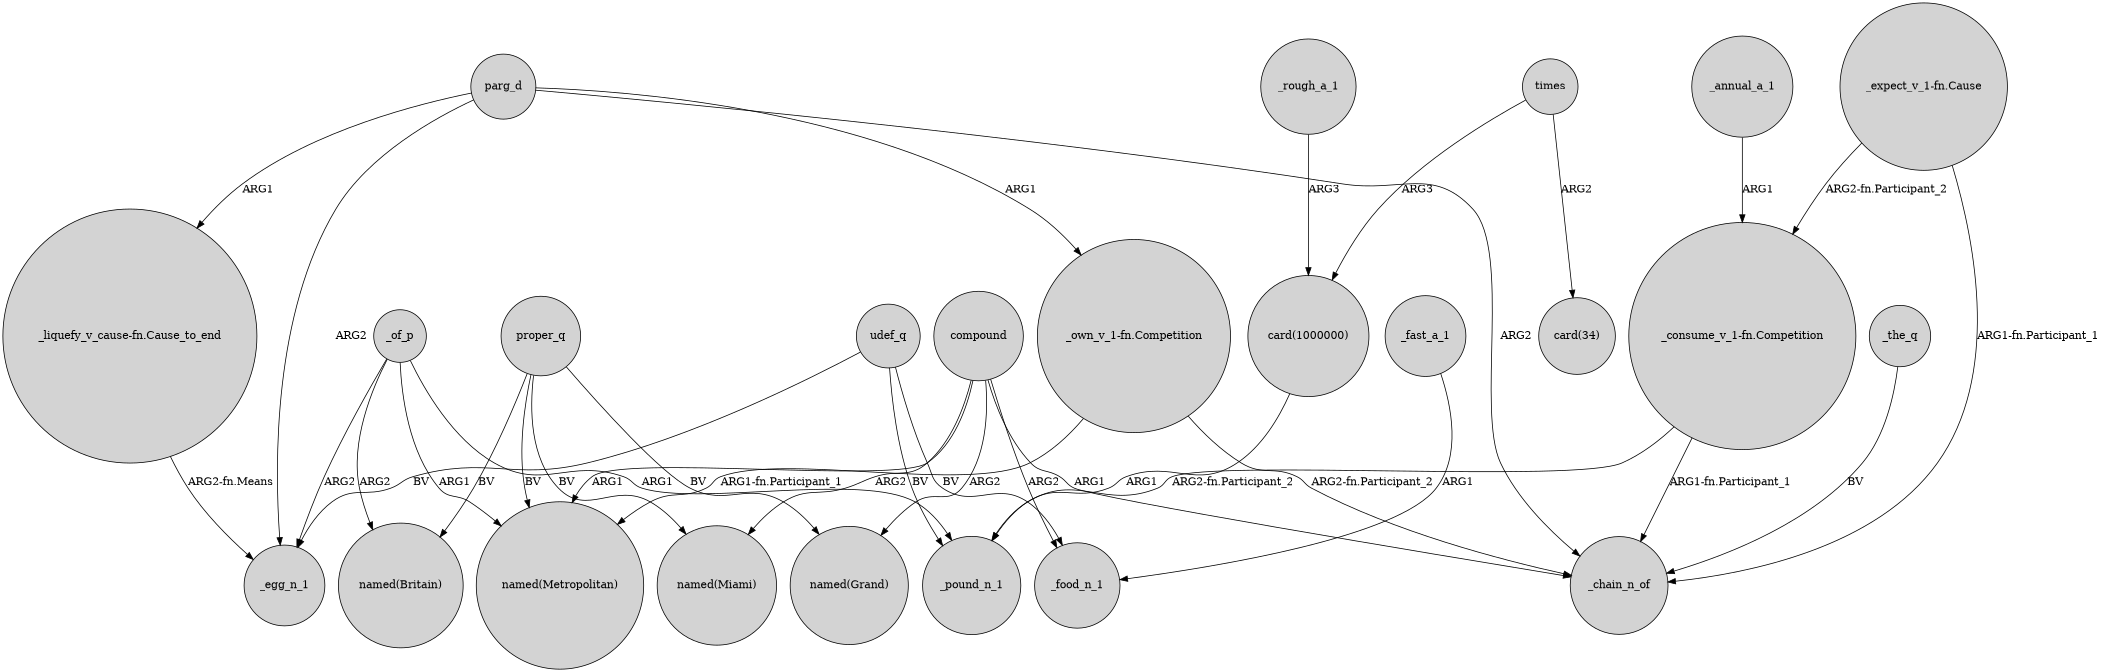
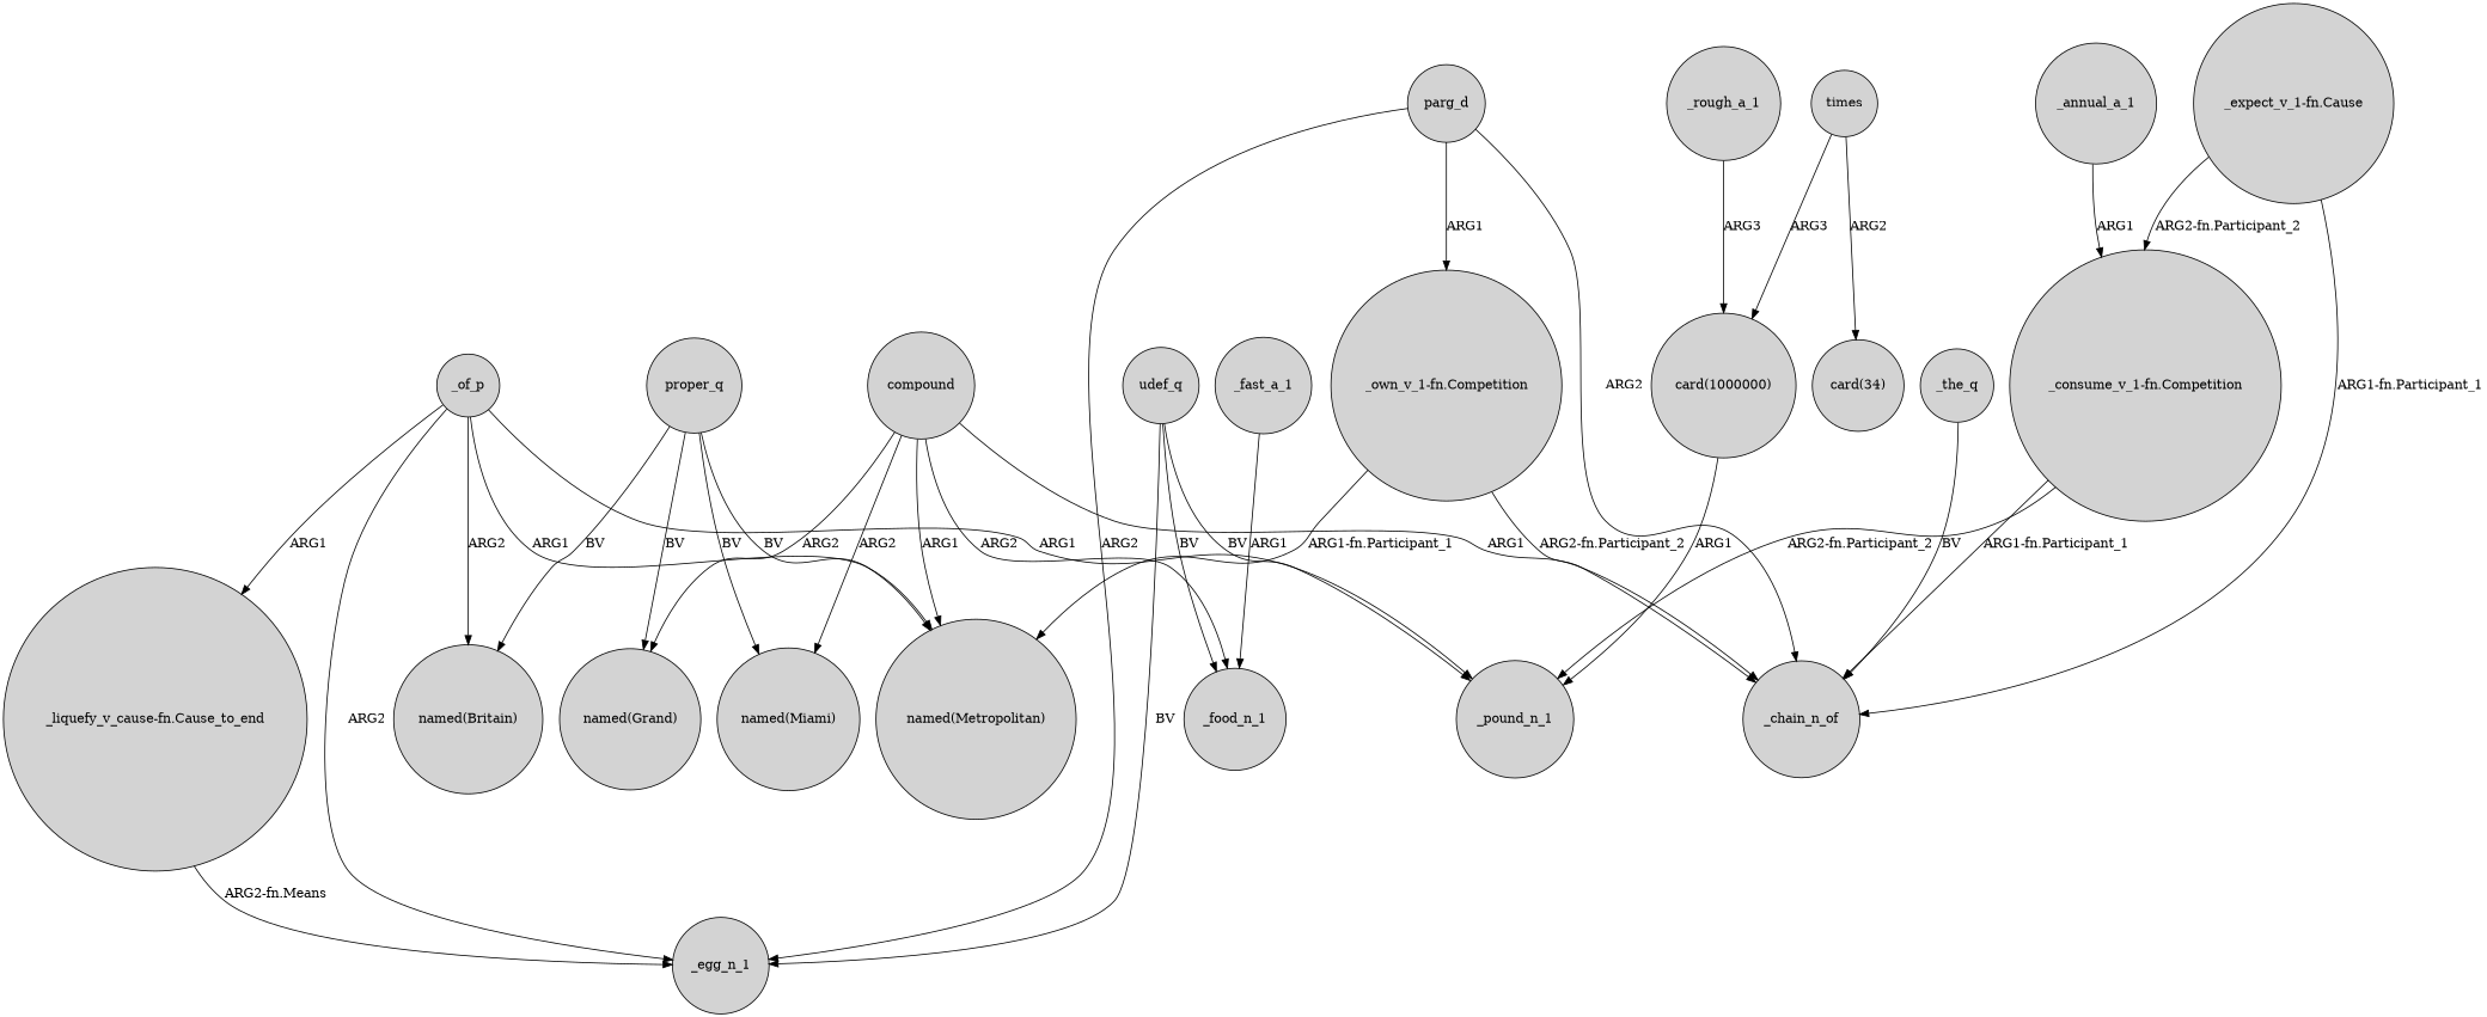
  digraph {
    node [shape=circle style=filled]
    proper_q
    "named(Metropolitan)"
    "named(Miami)"
    "named(Britain)"
    "named(Grand)"
    _of_p
    _pound_n_1
    _egg_n_1
    udef_q
    _food_n_1
    n11 [label="_expect_v_1-fn.Cause"]
    "_consume_v_1-fn.Competition"
    _chain_n_of
    parg_d
    "_own_v_1-fn.Competition"
    "_liquefy_v_cause-fn.Cause_to_end"
    compound
    _fast_a_1
    times
    "card(1000000)"
    "card(34)"
    _annual_a_1
    _rough_a_1
    _the_q
    proper_q -> "named(Metropolitan)" [label=BV]
    proper_q -> "named(Miami)" [label=BV]
    proper_q -> "named(Britain)" [label=BV]
    proper_q -> "named(Grand)" [label=BV]
    _of_p -> "named(Metropolitan)" [label=ARG1]
    _of_p -> "named(Britain)" [label=ARG2]
    _of_p -> _pound_n_1 [label=ARG1]
    _of_p -> _egg_n_1 [label=ARG2]
    udef_q -> _pound_n_1 [label=BV]
    udef_q -> _egg_n_1 [label=BV]
    udef_q -> _food_n_1 [label=BV]
    n11 -> "_consume_v_1-fn.Competition" [label="ARG2-fn.Participant_2"]
    n11 -> _chain_n_of [label="ARG1-fn.Participant_1"]
    "_consume_v_1-fn.Competition" -> _pound_n_1 [label="ARG2-fn.Participant_2"]
    "_consume_v_1-fn.Competition" -> _chain_n_of [label="ARG1-fn.Participant_1"]
    parg_d -> _egg_n_1 [label=ARG2]
    parg_d -> _chain_n_of [label=ARG2]
    parg_d -> "_own_v_1-fn.Competition" [label=ARG1]
-   parg_d -> "_liquefy_v_cause-fn.Cause_to_end" [label=ARG1]
+   _of_p -> "_liquefy_v_cause-fn.Cause_to_end" [label=ARG1]
    "_own_v_1-fn.Competition" -> "named(Metropolitan)" [label="ARG1-fn.Participant_1"]
    "_own_v_1-fn.Competition" -> _chain_n_of [label="ARG2-fn.Participant_2"]
    "_liquefy_v_cause-fn.Cause_to_end" -> _egg_n_1 [label="ARG2-fn.Means"]
    compound -> "named(Metropolitan)" [label=ARG1]
    compound -> "named(Miami)" [label=ARG2]
    compound -> "named(Grand)" [label=ARG2]
    compound -> _food_n_1 [label=ARG2]
    compound -> _chain_n_of [label=ARG1]
    _fast_a_1 -> _food_n_1 [label=ARG1]
    times -> "card(1000000)" [label=ARG3]
    times -> "card(34)" [label=ARG2]
    "card(1000000)" -> _pound_n_1 [label=ARG1]
    _annual_a_1 -> "_consume_v_1-fn.Competition" [label=ARG1]
    _rough_a_1 -> "card(1000000)" [label=ARG3]
    _the_q -> _chain_n_of [label=BV]
  }
